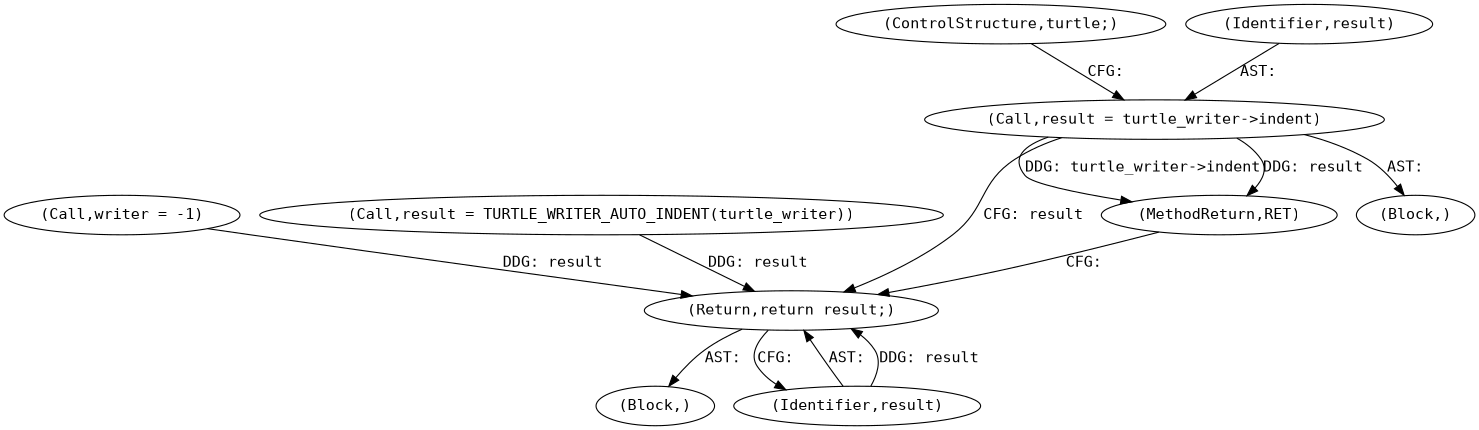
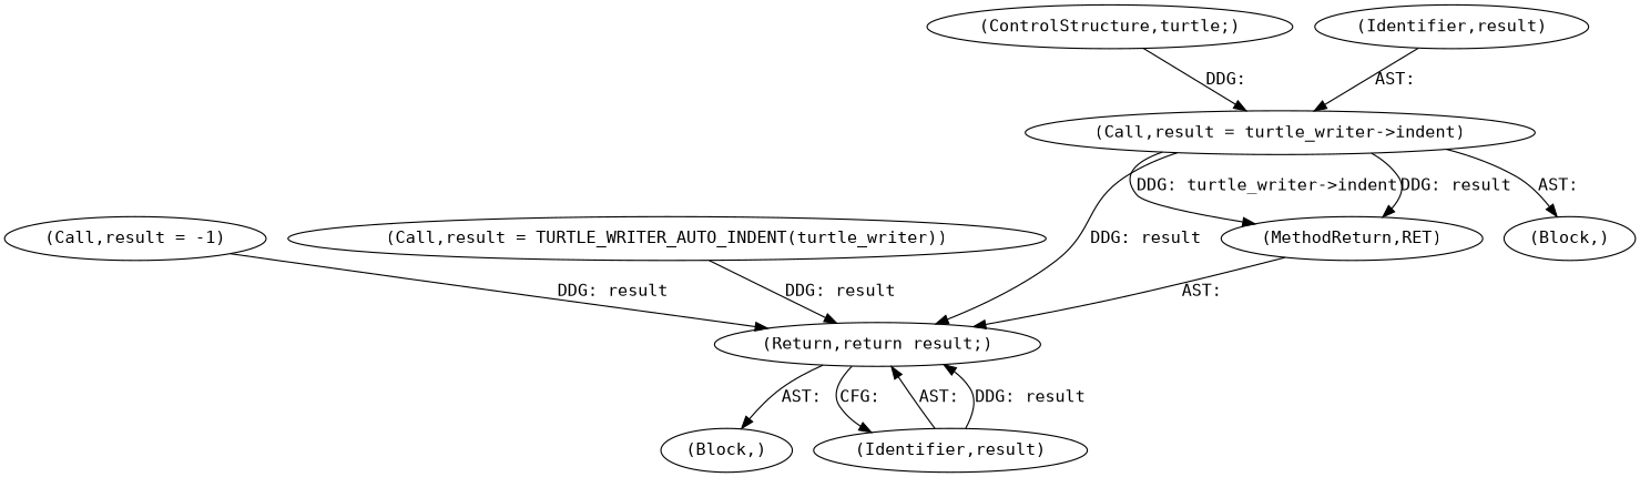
  digraph {
    fontname="DejaVu Sans Mono"
    node [fontname="DejaVu Sans Mono"]
    edge [fontname="DejaVu Sans Mono"]
    n1 [label="(Call,result = turtle_writer->indent)"]
    n2 [label="(Return,return result;)"]
    n3 [label="(MethodReturn,RET)"]
    n4 [label="(Block,)"]
    n5 [label="(Block,)"]
    n6 [label="(Identifier,result)"]
    n7 [label="(ControlStructure,turtle;)"]
    n8 [label="(Identifier,result)"]
-   n9 [label="(Call,writer = -1)"]
+   n9 [label="(Call,result = -1)"]
    n10 [label="(Call,result = TURTLE_WRITER_AUTO_INDENT(turtle_writer))"]
-   n1 -> n2 [label="CFG: result"]
+   n1 -> n2 [label="DDG: result"]
    n1 -> n3 [label="DDG: turtle_writer->indent"]
    n1 -> n3 [label="DDG: result"]
    n1 -> n4 [label="AST: "]
    n2 -> n5 [label="AST: "]
    n2 -> n6 [label="CFG: "]
-   n3 -> n2 [label="CFG: "]
+   n3 -> n2 [label="AST: "]
    n6 -> n2 [label="AST: "]
    n6 -> n2 [label="DDG: result"]
-   n7 -> n1 [label="CFG: "]
+   n7 -> n1 [label="DDG: "]
    n8 -> n1 [label="AST: "]
    n9 -> n2 [label="DDG: result"]
    n10 -> n2 [label="DDG: result"]
  }
